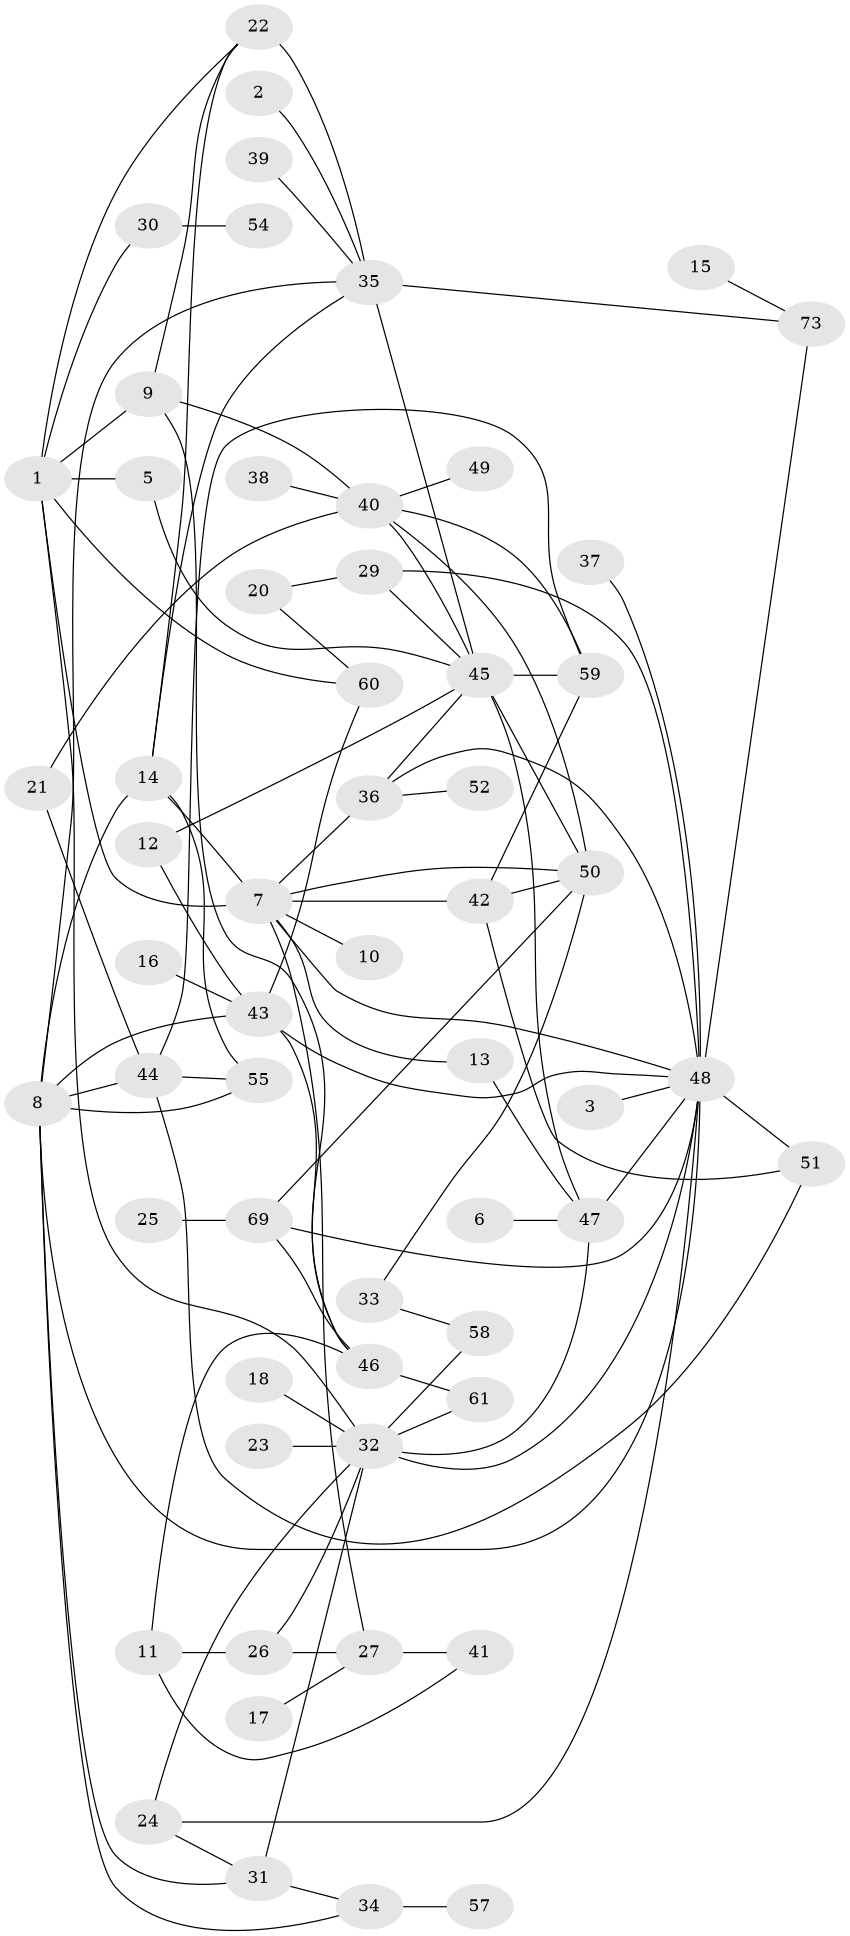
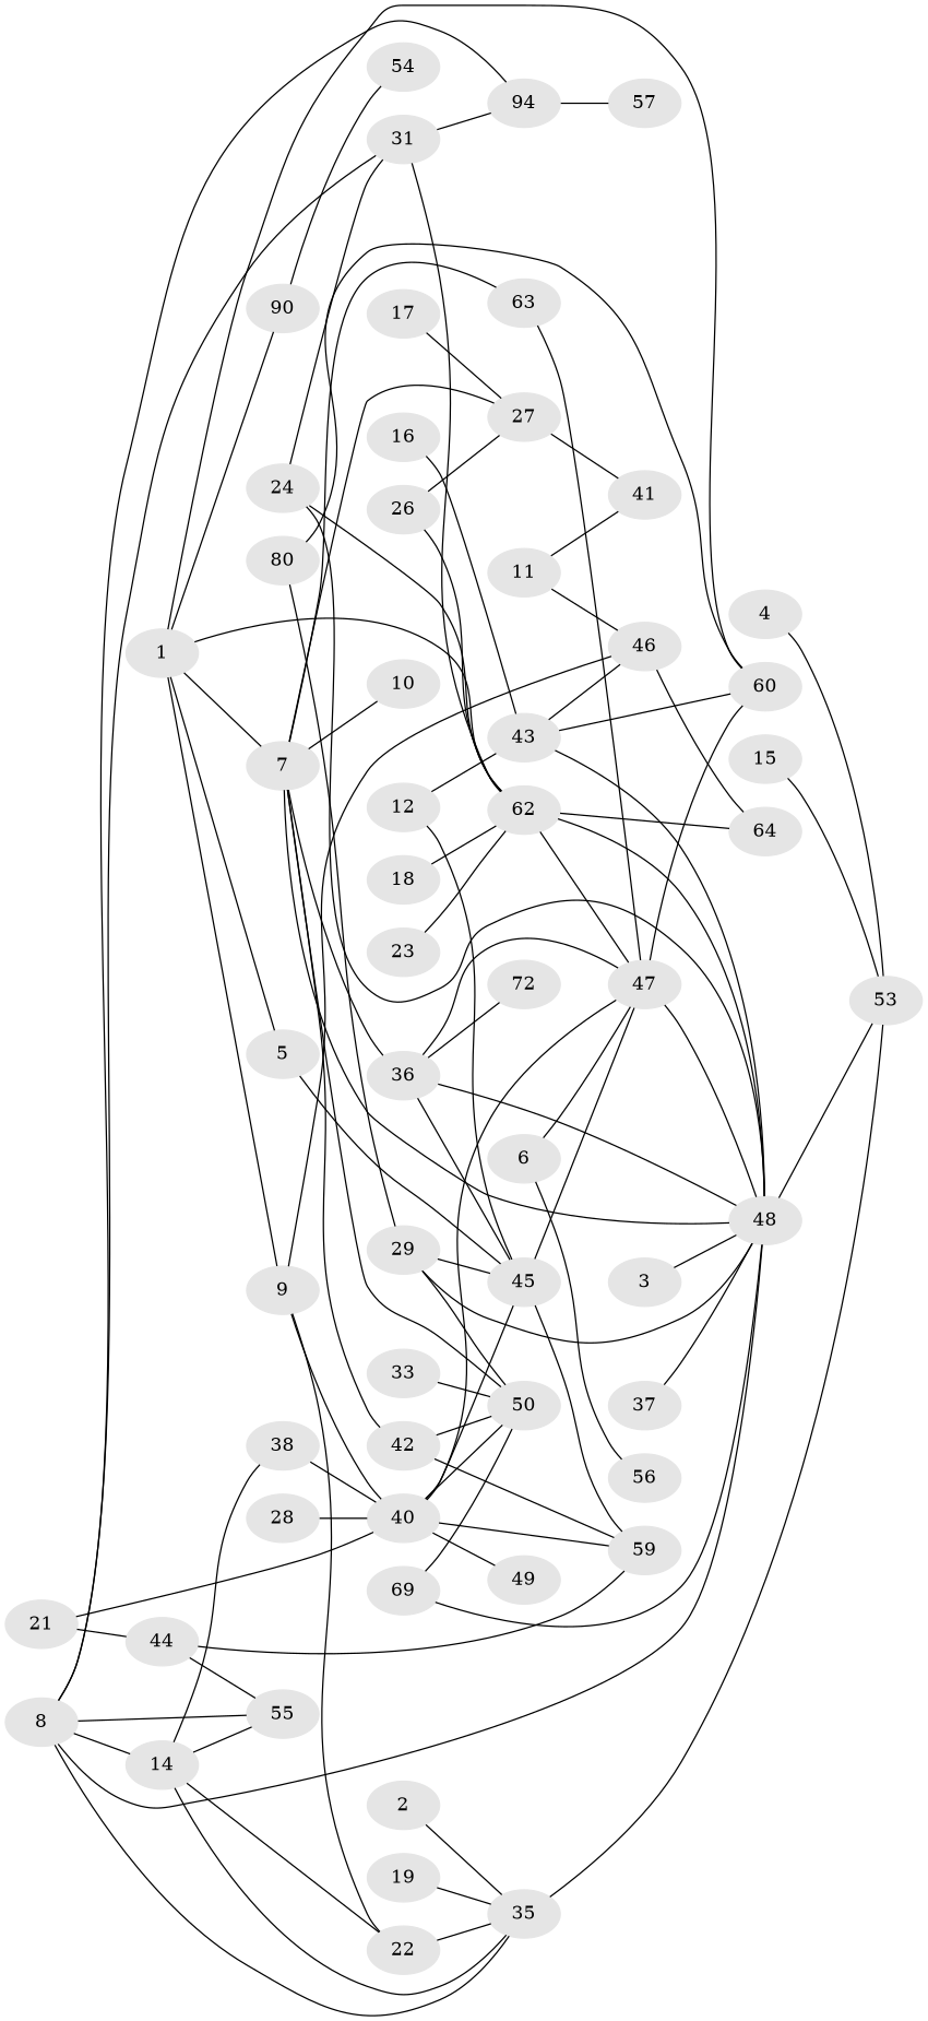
  graph {
    rankdir=LR
    node [color=gray90 style=filled]
    edge [weight=1.0]
    1
    5
    7
    9
    22
-   30
-   32
+   30 [label=90]
+   32 [label=62]
    60
    45
    48
    10
-   13
+   13 [label=63]
    27
    36
    42
    50
    40
    46
    35
    54
    47
-   58
-   61
+   61 [label=64]
    2
-   53 [label=73]
+   53
    3
-   51
+   4
    59
    6
+   56
    41
-   52
+   52 [label=72]
    8
    14
    31
-   34
+   34 [label=94]
    43
    44
    55
    38
    57
    49
    11
    26
    12
    15
    16
    17
    18
-   19 [label=39]
-   20
+   19
+   20 [label=80]
    29
    21
    23
    24
    n57 [label=69]
-   25
+   28
    33
    37
    1 -- 5
    1 -- 7
    1 -- 9
-   1 -- 22
    1 -- 30
    1 -- 32
    1 -- 60
    5 -- 45
    7 -- 48
    7 -- 10
    7 -- 13
    7 -- 27
    7 -- 36
    7 -- 42
    7 -- 50
    9 -- 22
    9 -- 40
    9 -- 46
    22 -- 35
    30 -- 54
    32 -- 48
    32 -- 47
-   32 -- 58
    32 -- 61
-   45 -- 50
+   29 -- 50
    45 -- 47 [weight=2.0]
    45 -- 59
    48 -- 53
-   48 -- 51
    13 -- 47
    27 -- 41
    36 -- 45
    36 -- 48
+   36 -- 47 [weight=2.0]
    36 -- 52
    42 -- 50
-   42 -- 51
    42 -- 59
    40 -- 45
    40 -- 50
+   40 -- 47 [weight=2.0]
    40 -- 59
    40 -- 49
    46 -- 61
-   35 -- 45
    35 -- 53
+   47 -- 60
    47 -- 48
    2 -- 35
    3 -- 48
+   4 -- 53
    6 -- 47
+   6 -- 56
    8 -- 48
    8 -- 35
    8 -- 14
    8 -- 31
    8 -- 34
-   8 -- 43
-   8 -- 44
    8 -- 55
    14 -- 22
    14 -- 35
    14 -- 55
-   14 -- 7
+   14 -- 38
    31 -- 32
    31 -- 34
    34 -- 57
    43 -- 60
    43 -- 48
    43 -- 46
-   44 -- 51
    44 -- 59
    44 -- 55
    38 -- 40
    11 -- 46
    11 -- 41
-   11 -- 26
    26 -- 32
    26 -- 27
    12 -- 45
    12 -- 43
    15 -- 53
    16 -- 43
    17 -- 27
    18 -- 32
    19 -- 35
    20 -- 60
    20 -- 29
    29 -- 45
    29 -- 48 [weight=2.0]
    21 -- 40
    21 -- 44
    23 -- 32
    24 -- 32
    24 -- 48
    24 -- 31
    n57 -- 48
    n57 -- 50
-   n57 -- 46
-   25 -- n57
+   28 -- 40
    33 -- 50
-   33 -- 58
    37 -- 48
  }
